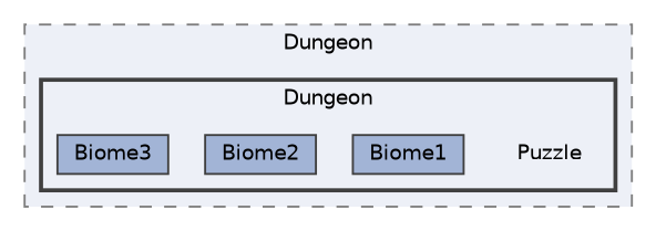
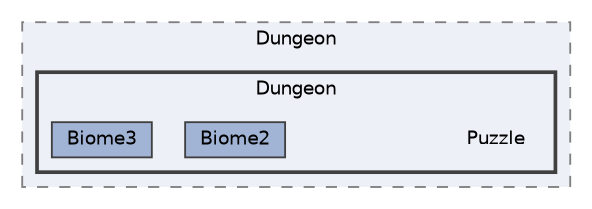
  digraph {
    compound=true
    node [fontname=Helvetica fontsize=10 shape=box color=grey25 fillcolor="#a2b4d6" style=filled]
    n1 [height=0.2 label=Puzzle shape=plaintext width=0.4 color="" fillcolor="" style=""]
-   n2 [height=0.2 label=Biome1 width=0.4]
    n3 [height=0.2 label=Biome2 width=0.4]
    n4 [height=0.2 label=Biome3 width=0.4]
    subgraph cluster_1 {
      bgcolor="#edf0f7"
      fontname=Helvetica
      fontsize=10
      label=Dungeon
      pencolor=grey50
      style="filled,dashed"
      subgraph cluster_2 {
        bgcolor="#edf0f7"
        fontname=Helvetica
        fontsize=10
        pencolor=grey25
        style="filled,bold"
        n1
-       n2
        n3
        n4
      }
    }
  }
